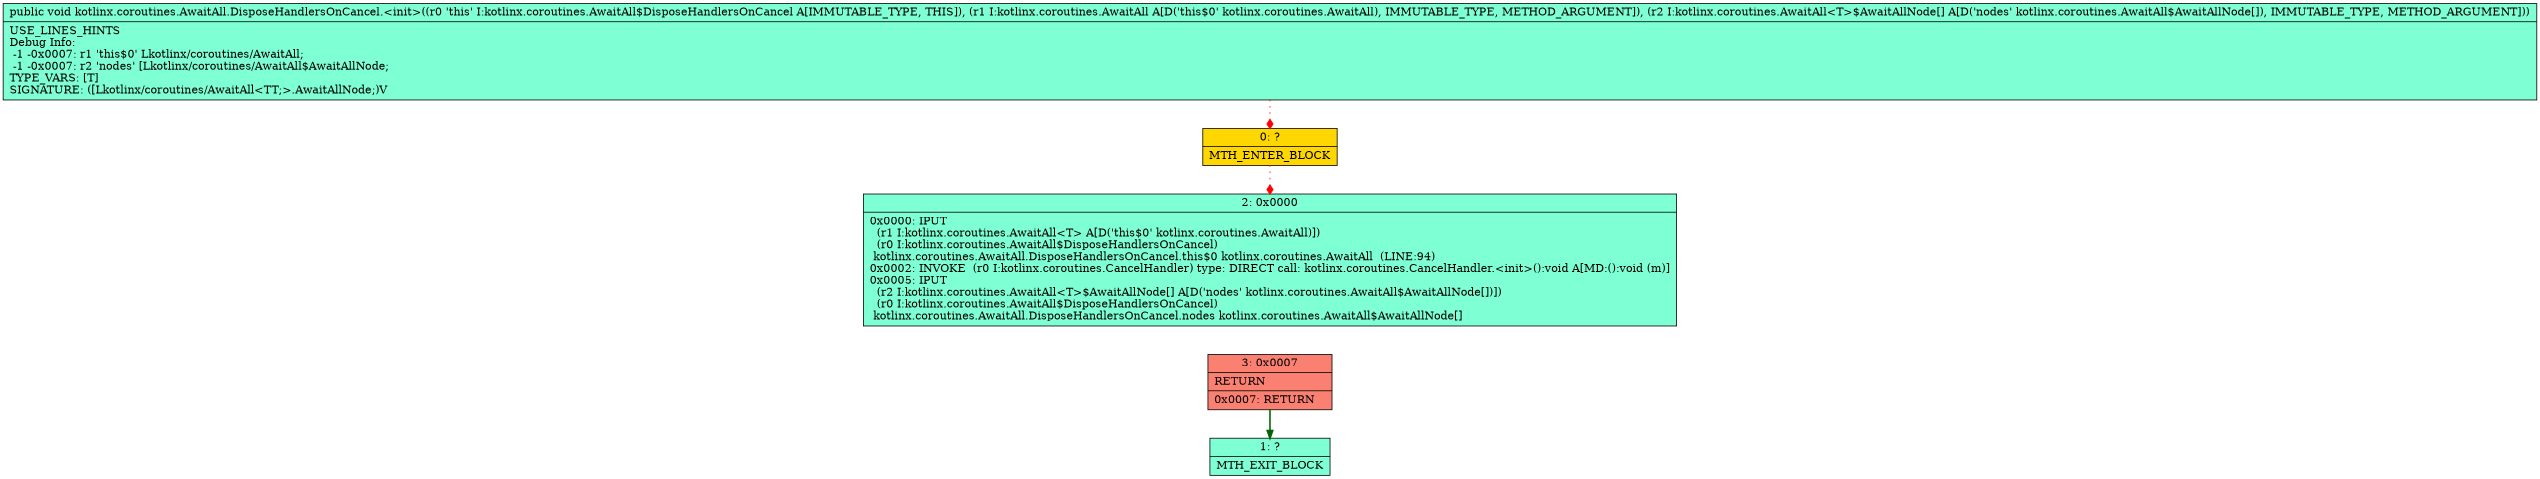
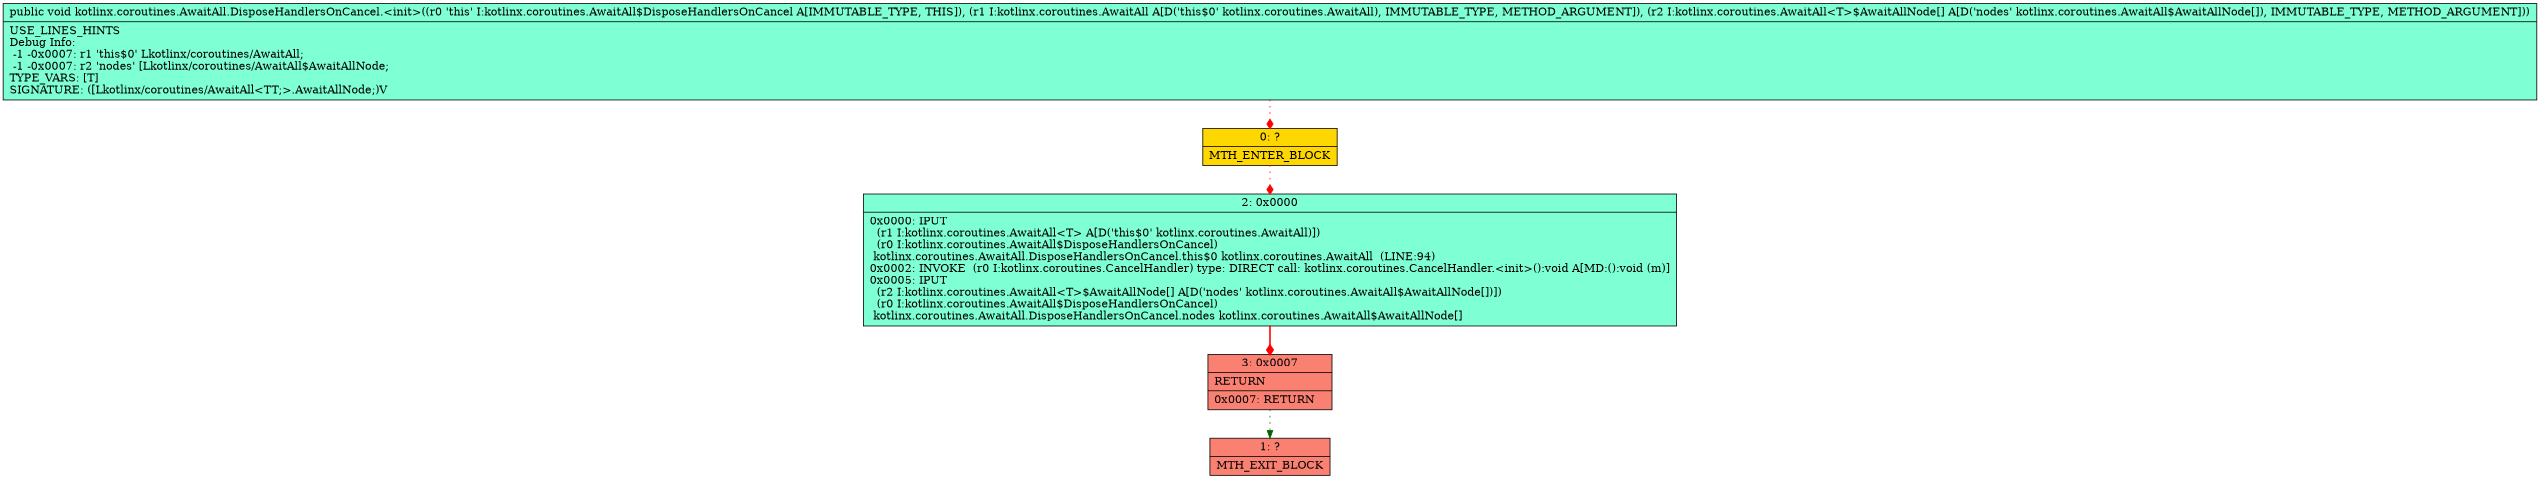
  digraph {
    node [fillcolor=aquamarine shape=record style=filled]
    edge [arrowhead=diamond color=red style=dotted]
    n1 [fillcolor=gold label="{0\:\ ?|MTH_ENTER_BLOCK\l}"]
    n2 [label="{2\:\ 0x0000|0x0000: IPUT  \l  (r1 I:kotlinx.coroutines.AwaitAll\<T\> A[D('this$0' kotlinx.coroutines.AwaitAll)])\l  (r0 I:kotlinx.coroutines.AwaitAll$DisposeHandlersOnCancel)\l kotlinx.coroutines.AwaitAll.DisposeHandlersOnCancel.this$0 kotlinx.coroutines.AwaitAll  (LINE:94)\l0x0002: INVOKE  (r0 I:kotlinx.coroutines.CancelHandler) type: DIRECT call: kotlinx.coroutines.CancelHandler.\<init\>():void A[MD:():void (m)]\l0x0005: IPUT  \l  (r2 I:kotlinx.coroutines.AwaitAll\<T\>$AwaitAllNode[] A[D('nodes' kotlinx.coroutines.AwaitAll$AwaitAllNode[])])\l  (r0 I:kotlinx.coroutines.AwaitAll$DisposeHandlersOnCancel)\l kotlinx.coroutines.AwaitAll.DisposeHandlersOnCancel.nodes kotlinx.coroutines.AwaitAll$AwaitAllNode[] \l}"]
    n3 [fillcolor=salmon label="{3\:\ 0x0007|RETURN\l|0x0007: RETURN   \l}"]
-   n4 [label="{1\:\ ?|MTH_EXIT_BLOCK\l}"]
+   n4 [fillcolor=salmon label="{1\:\ ?|MTH_EXIT_BLOCK\l}"]
    n5 [label="{public void kotlinx.coroutines.AwaitAll.DisposeHandlersOnCancel.\<init\>((r0 'this' I:kotlinx.coroutines.AwaitAll$DisposeHandlersOnCancel A[IMMUTABLE_TYPE, THIS]), (r1 I:kotlinx.coroutines.AwaitAll A[D('this$0' kotlinx.coroutines.AwaitAll), IMMUTABLE_TYPE, METHOD_ARGUMENT]), (r2 I:kotlinx.coroutines.AwaitAll\<T\>$AwaitAllNode[] A[D('nodes' kotlinx.coroutines.AwaitAll$AwaitAllNode[]), IMMUTABLE_TYPE, METHOD_ARGUMENT]))  | USE_LINES_HINTS\lDebug Info:\l  \-1 \-0x0007: r1 'this$0' Lkotlinx\/coroutines\/AwaitAll;\l  \-1 \-0x0007: r2 'nodes' [Lkotlinx\/coroutines\/AwaitAll$AwaitAllNode;\lTYPE_VARS: [T]\lSIGNATURE: ([Lkotlinx\/coroutines\/AwaitAll\<TT;\>.AwaitAllNode;)V\l}"]
    n1 -> n2
-   n3 -> n4 [arrowhead=normal color=darkgreen style=bold]
+   n2 -> n3 [style=bold]
+   n3 -> n4 [arrowhead=normal color=darkgreen]
    n5 -> n1
  }
